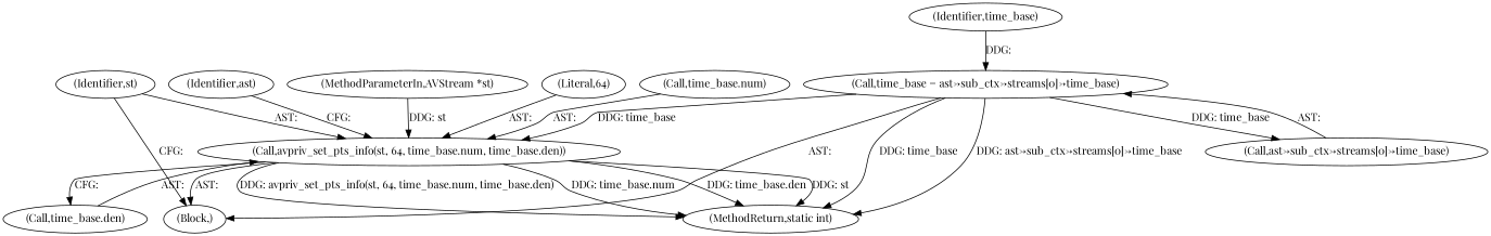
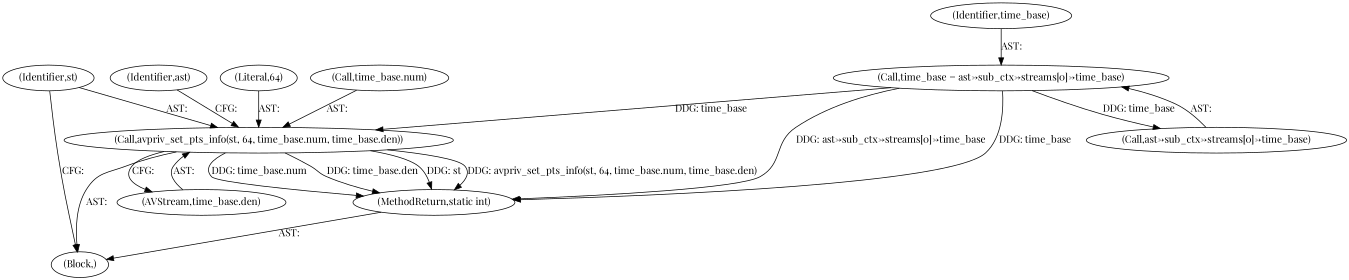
  digraph {
    fontname="Playfair Display"
    node [fontname="Playfair Display"]
    edge [fontname="Playfair Display"]
    n1 [label="(Call,time_base = ast->sub_ctx->streams[0]->time_base)"]
    n2 [label="(Call,avpriv_set_pts_info(st, 64, time_base.num, time_base.den))"]
    n3 [label="(MethodReturn,static int)"]
    n4 [label="(Block,)"]
    n5 [label="(Call,ast->sub_ctx->streams[0]->time_base)"]
-   n6 [label="(Call,time_base.den)"]
+   n6 [label="(AVStream,time_base.den)"]
    n7 [label="(Identifier,st)"]
    n8 [label="(Identifier,ast)"]
-   n9 [label="(MethodParameterIn,AVStream *st)"]
    n10 [label="(Literal,64)"]
    n11 [label="(Identifier,time_base)"]
    n12 [label="(Call,time_base.num)"]
    n1 -> n2 [label="DDG: time_base"]
    n1 -> n3 [label="DDG: ast->sub_ctx->streams[0]->time_base"]
    n1 -> n3 [label="DDG: time_base"]
-   n1 -> n4 [label="AST: "]
+   n3 -> n4 [label="AST: "]
    n1 -> n5 [label="DDG: time_base"]
    n2 -> n3 [label="DDG: time_base.den"]
    n2 -> n3 [label="DDG: st"]
    n2 -> n3 [label="DDG: avpriv_set_pts_info(st, 64, time_base.num, time_base.den)"]
    n2 -> n3 [label="DDG: time_base.num"]
    n2 -> n4 [label="AST: "]
    n2 -> n6 [label="CFG: "]
    n5 -> n1 [label="AST: "]
    n6 -> n2 [label="AST: "]
    n7 -> n2 [label="AST: "]
    n7 -> n4 [label="CFG: "]
    n8 -> n2 [label="CFG: "]
-   n9 -> n2 [label="DDG: st"]
    n10 -> n2 [label="AST: "]
-   n11 -> n1 [label="DDG: "]
+   n11 -> n1 [label="AST: "]
    n12 -> n2 [label="AST: "]
  }
